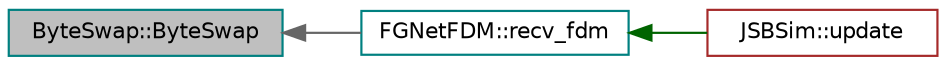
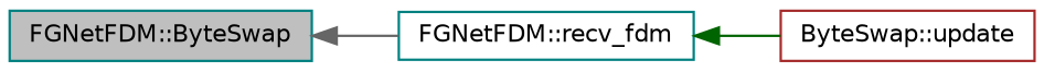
  digraph {
    fontname="DejaVu Sans"
    rankdir=LR
    node [color=teal fillcolor=white fontname="DejaVu Sans" fontsize=10 shape=record style=filled]
    edge [dir=back fontname="DejaVu Sans" fontsize=10 labelfontname=Helvetica labelfontsize=10 style=solid]
-   n1 [fillcolor=grey75 fontcolor=black height=0.2 label="ByteSwap::ByteSwap" width=0.4]
+   n1 [fillcolor=grey75 fontcolor=black height=0.2 label="FGNetFDM::ByteSwap" width=0.4]
    n2 [height=0.2 label="FGNetFDM::recv_fdm" width=0.4]
-   n3 [color=brown height=0.2 label="JSBSim::update" width=0.4]
+   n3 [color=brown height=0.2 label="ByteSwap::update" width=0.4]
    n1 -> n2 [color=gray40]
    n2 -> n3 [color=darkgreen]
  }
